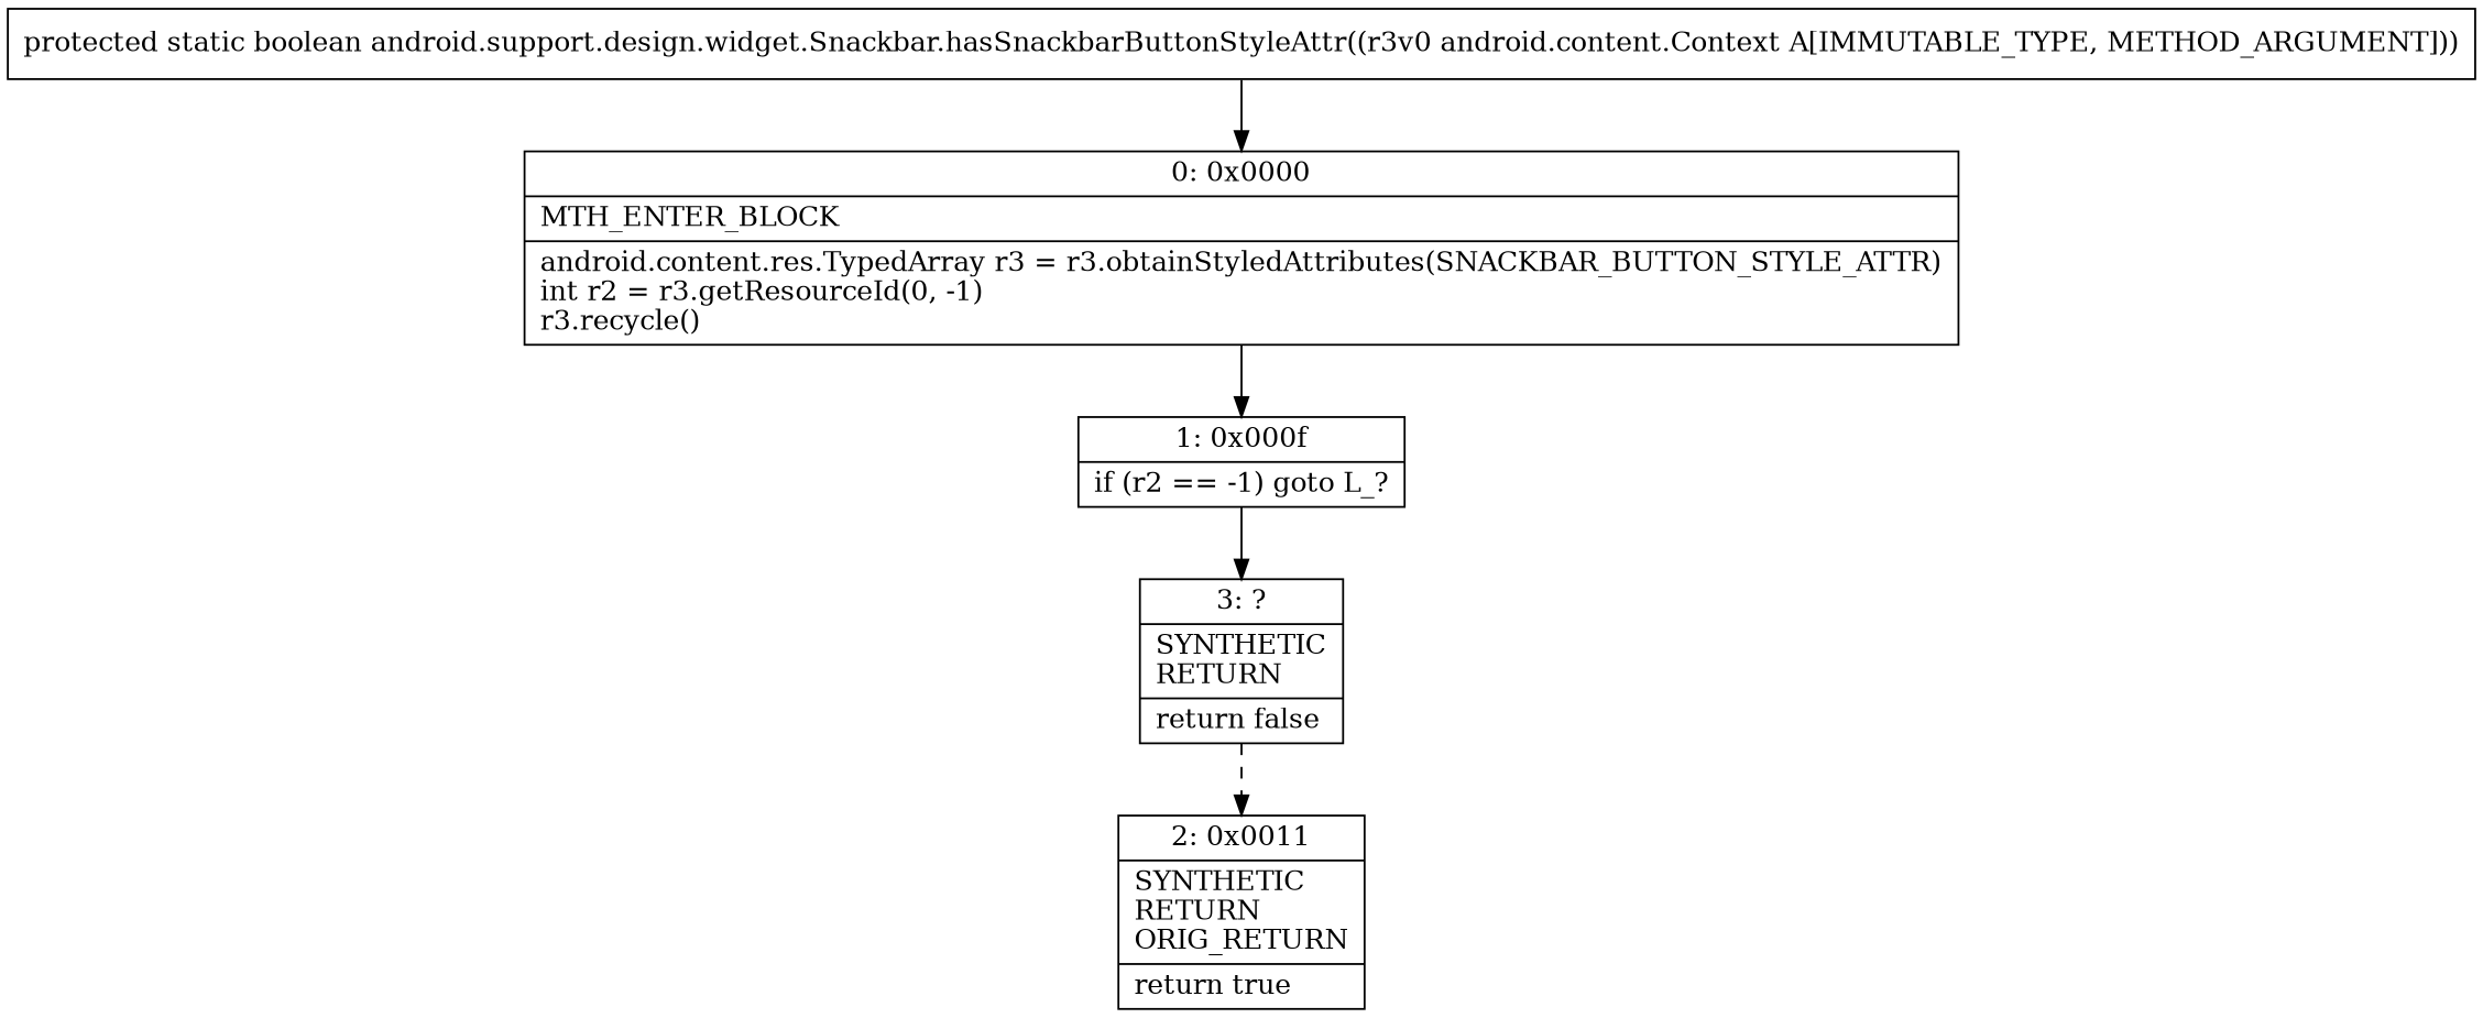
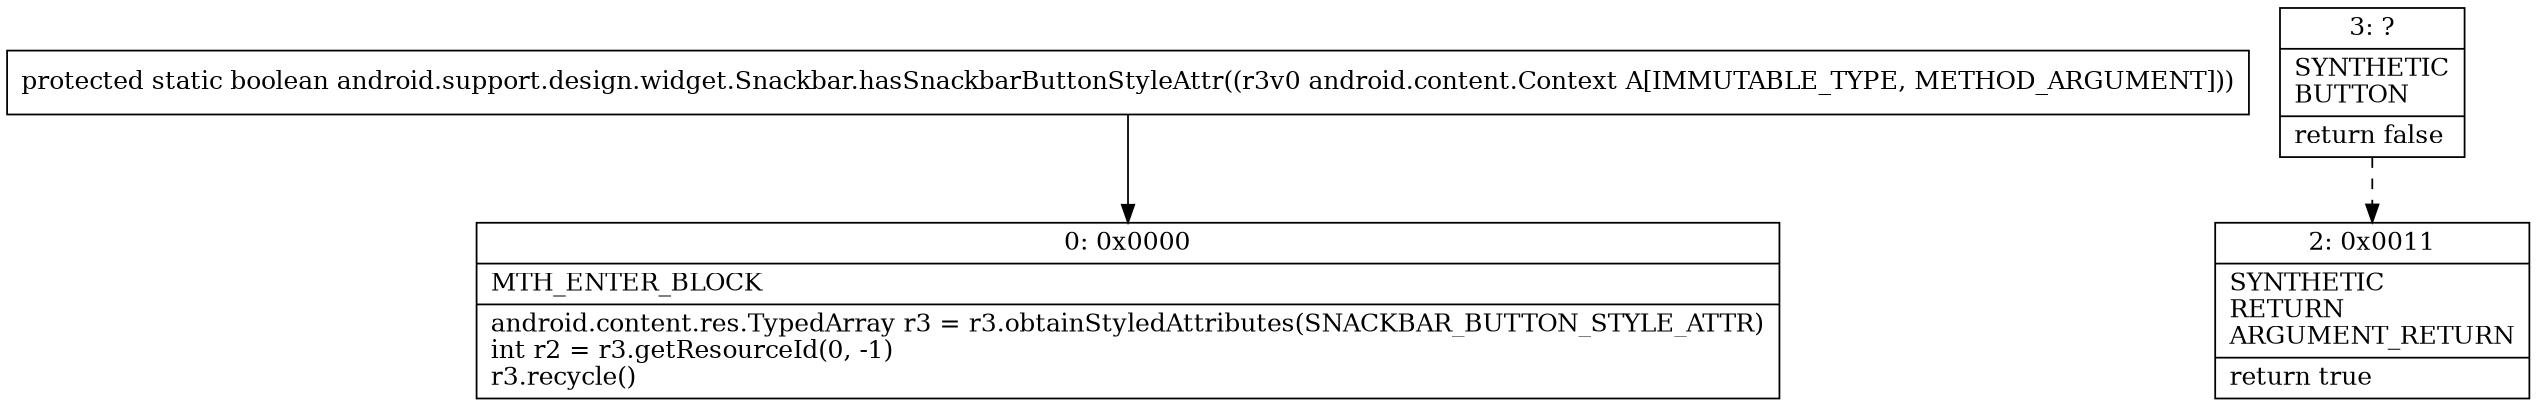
  digraph {
    node [shape=record]
    n1 [label="{0\:\ 0x0000|MTH_ENTER_BLOCK\l|android.content.res.TypedArray r3 = r3.obtainStyledAttributes(SNACKBAR_BUTTON_STYLE_ATTR)\lint r2 = r3.getResourceId(0, \-1)\lr3.recycle()\l}"]
-   n2 [label="{1\:\ 0x000f|if (r2 == \-1) goto L_?\l}"]
-   n3 [label="{3\:\ ?|SYNTHETIC\lRETURN\l|return false\l}"]
-   n4 [label="{2\:\ 0x0011|SYNTHETIC\lRETURN\lORIG_RETURN\l|return true\l}"]
+   n3 [label="{3\:\ ?|SYNTHETIC\lBUTTON\l|return false\l}"]
+   n4 [label="{2\:\ 0x0011|SYNTHETIC\lRETURN\lARGUMENT_RETURN\l|return true\l}"]
    n5 [label="{protected static boolean android.support.design.widget.Snackbar.hasSnackbarButtonStyleAttr((r3v0 android.content.Context A[IMMUTABLE_TYPE, METHOD_ARGUMENT])) }"]
-   n1 -> n2
-   n2 -> n3
    n3 -> n4 [style=dashed]
    n5 -> n1
  }
